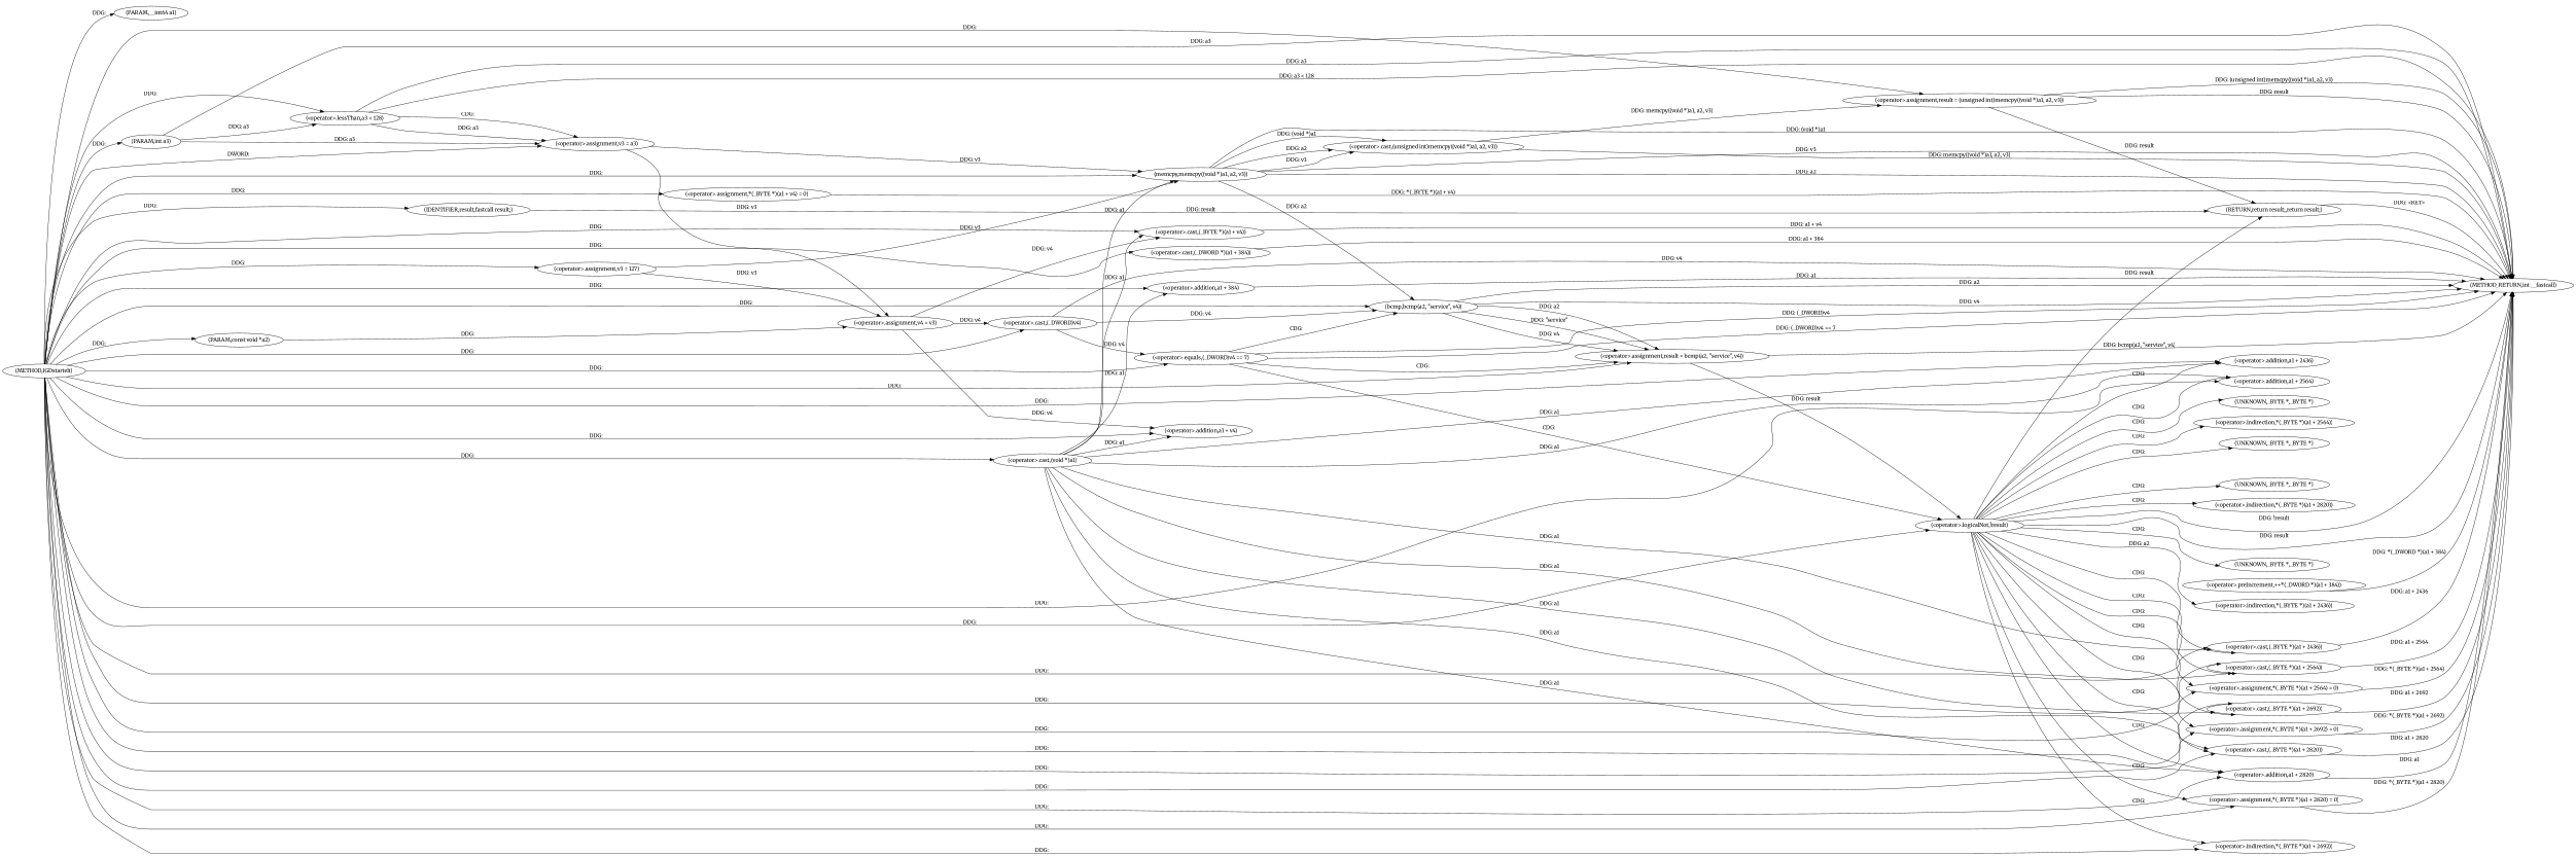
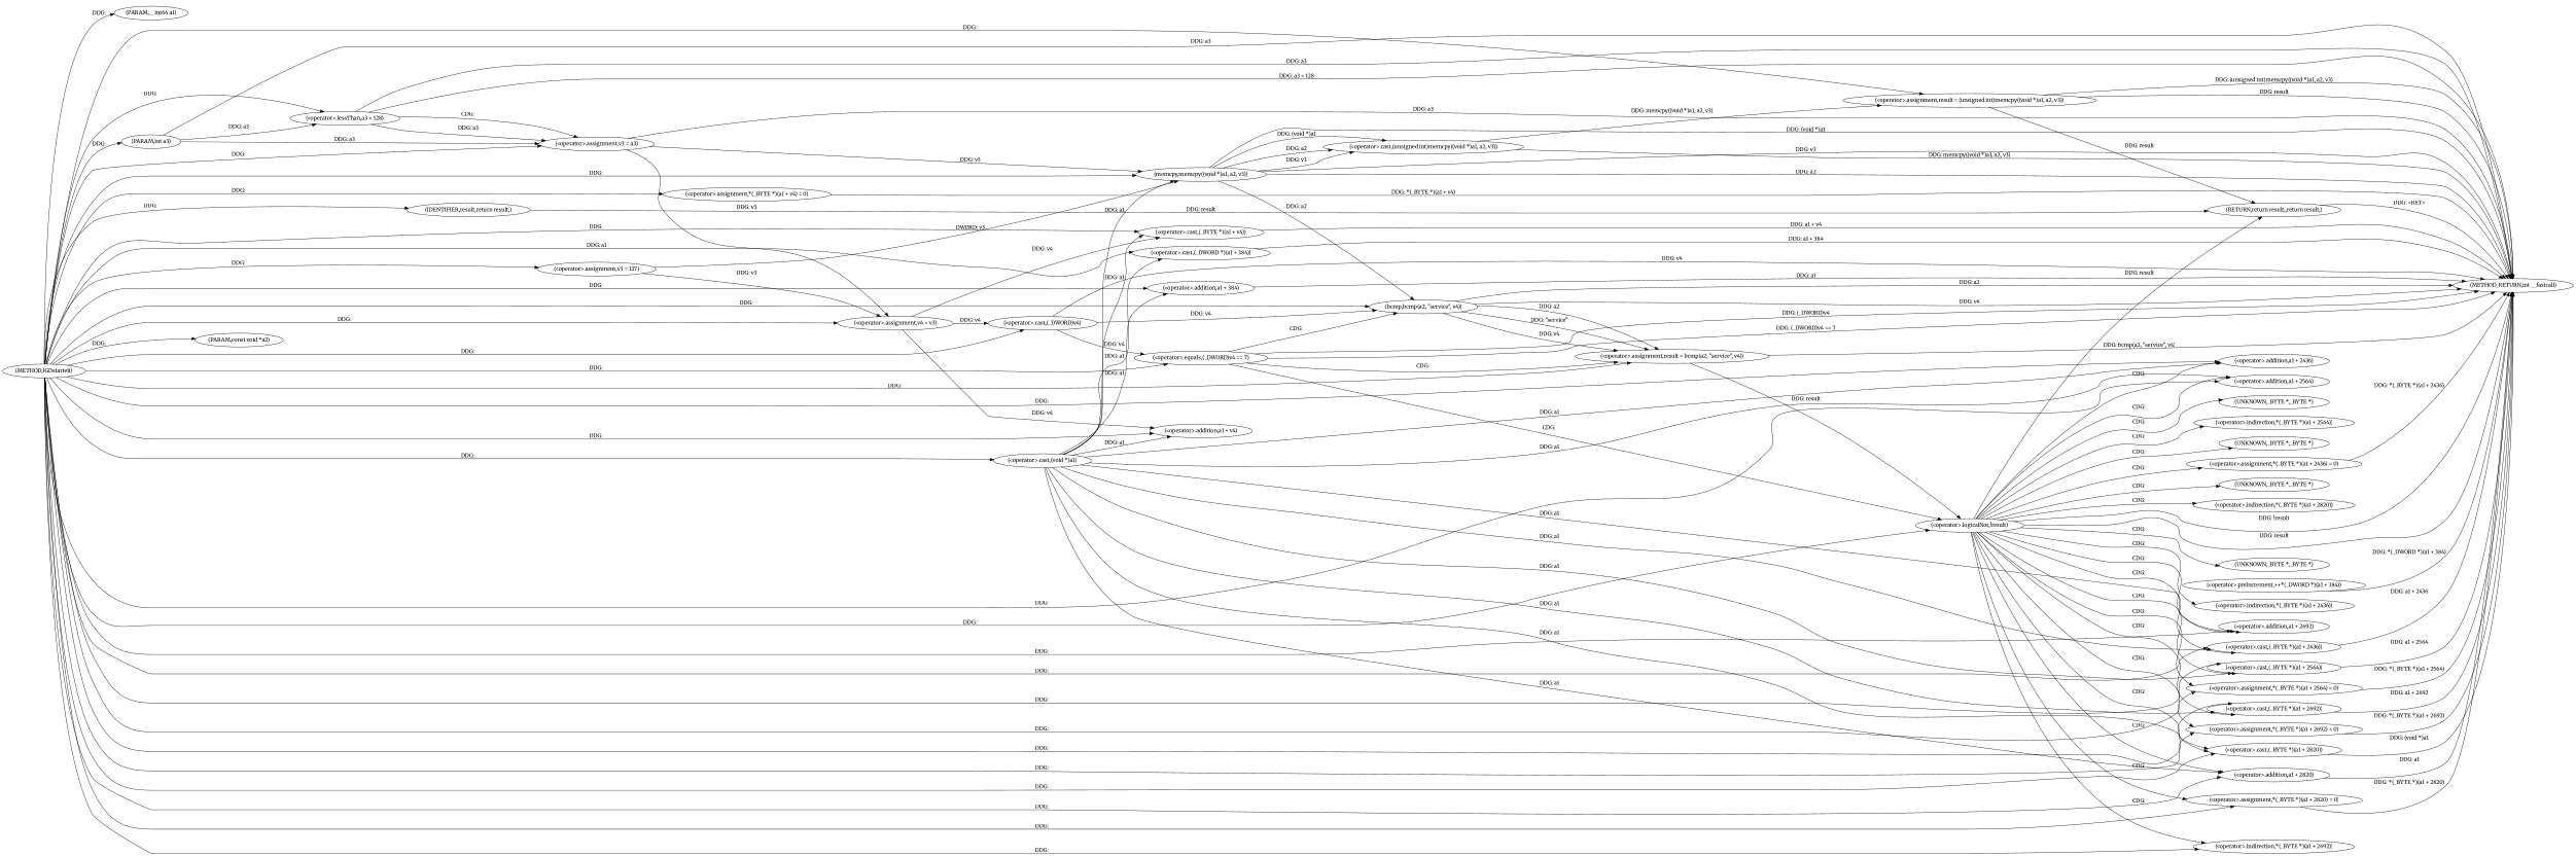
  digraph {
    fontname=Merriweather
    rankdir=LR
    node [fontname=Merriweather]
    edge [fontname=Merriweather]
    n1 [label="(METHOD,IGDstartelt)"]
    n2 [label="(PARAM,__int64 a1)"]
    n3 [label="(PARAM,const void *a2)"]
    n4 [label="(PARAM,int a3)"]
    n5 [label="(<operator>.assignment,v3 = 127)"]
    n6 [label="(<operator>.lessThan,a3 < 128)"]
    n7 [label="(<operator>.assignment,v3 = a3)"]
    n8 [label="(<operator>.assignment,v4 = v3)"]
    n9 [label="(<operator>.assignment,result = (unsigned int)memcpy((void *)a1, a2, v3))"]
    n10 [label="(memcpy,memcpy((void *)a1, a2, v3))"]
    n11 [label="(<operator>.cast,(void *)a1)"]
    n12 [label="(<operator>.assignment,*(_BYTE *)(a1 + v4) = 0)"]
    n13 [label="(<operator>.cast,(_BYTE *)(a1 + v4))"]
    n14 [label="(<operator>.addition,a1 + v4)"]
    n15 [label="(<operator>.cast,(_DWORD *)(a1 + 384))"]
    n16 [label="(<operator>.addition,a1 + 384)"]
    n17 [label="(<operator>.equals,(_DWORD)v4 == 7)"]
    n18 [label="(<operator>.cast,(_DWORD)v4)"]
    n19 [label="(<operator>.assignment,result = bcmp(a2, \"service\", v4))"]
    n20 [label="(bcmp,bcmp(a2, \"service\", v4))"]
    n21 [label="(<operator>.logicalNot,!result)"]
    n22 [label="(<operator>.cast,(_BYTE *)(a1 + 2436))"]
    n23 [label="(<operator>.addition,a1 + 2436)"]
    n24 [label="(<operator>.assignment,*(_BYTE *)(a1 + 2564) = 0)"]
    n25 [label="(<operator>.cast,(_BYTE *)(a1 + 2564))"]
    n26 [label="(<operator>.addition,a1 + 2564)"]
    n27 [label="(<operator>.assignment,*(_BYTE *)(a1 + 2692) = 0)"]
    n28 [label="(<operator>.cast,(_BYTE *)(a1 + 2692))"]
+   n29 [label="(<operator>.addition,a1 + 2692)"]
    n30 [label="(<operator>.assignment,*(_BYTE *)(a1 + 2820) = 0)"]
    n31 [label="(<operator>.cast,(_BYTE *)(a1 + 2820))"]
    n32 [label="(<operator>.addition,a1 + 2820)"]
-   n33 [label="(IDENTIFIER,result,fastcall result;)"]
+   n33 [label="(IDENTIFIER,result,return result;)"]
    n34 [label="(<operator>.indirection,*(_BYTE *)(a1 + 2692))"]
    n35 [label="(METHOD_RETURN,int __fastcall)"]
    n36 [label="(RETURN,return result;,return result;)"]
    n37 [label="(<operator>.cast,(unsigned int)memcpy((void *)a1, a2, v3))"]
+   n38 [label="(<operator>.assignment,*(_BYTE *)(a1 + 2436) = 0)"]
    n39 [label="(<operator>.indirection,*(_BYTE *)(a1 + 2436))"]
    n40 [label="(UNKNOWN,_BYTE *,_BYTE *)"]
    n41 [label="(<operator>.indirection,*(_BYTE *)(a1 + 2564))"]
    n42 [label="(UNKNOWN,_BYTE *,_BYTE *)"]
    n43 [label="(UNKNOWN,_BYTE *,_BYTE *)"]
    n44 [label="(<operator>.indirection,*(_BYTE *)(a1 + 2820))"]
    n45 [label="(UNKNOWN,_BYTE *,_BYTE *)"]
    n46 [label="(<operator>.preIncrement,++*(_DWORD *)(a1 + 384))"]
    n1 -> n2 [label="DDG: "]
    n1 -> n3 [label="DDG: "]
    n1 -> n4 [label="DDG: "]
    n1 -> n5 [label="DDG: "]
    n1 -> n6 [label="DDG: "]
-   n1 -> n7 [label="DWORD: "]
-   n3 -> n8 [label="DDG: "]
+   n1 -> n7 [label="DDG: "]
+   n1 -> n8 [label="DDG: "]
    n1 -> n9 [label="DDG: "]
    n1 -> n10 [label="DDG: "]
    n1 -> n11 [label="DDG: "]
    n1 -> n12 [label="DDG: "]
    n1 -> n13 [label="DDG: "]
    n1 -> n14 [label="DDG: "]
-   n1 -> n15 [label="DDG: "]
+   n1 -> n15 [label="DDG: a1"]
    n1 -> n16 [label="DDG: "]
    n1 -> n17 [label="DDG: "]
    n1 -> n18 [label="DDG: "]
    n1 -> n19 [label="DDG: "]
    n1 -> n20 [label="DDG: "]
    n1 -> n21 [label="DDG: "]
    n1 -> n22 [label="DDG: "]
    n1 -> n23 [label="DDG: "]
    n1 -> n24 [label="DDG: "]
    n1 -> n25 [label="DDG: "]
    n1 -> n26 [label="DDG: "]
    n1 -> n27 [label="DDG: "]
    n1 -> n28 [label="DDG: "]
+   n1 -> n29 [label="DDG: "]
    n1 -> n30 [label="DDG: "]
    n1 -> n31 [label="DDG: "]
    n1 -> n32 [label="DDG: "]
    n1 -> n33 [label="DDG: "]
    n1 -> n34 [label="DDG: "]
    n4 -> n6 [label="DDG: a3"]
    n4 -> n7 [label="DDG: a3"]
    n4 -> n35 [label="DDG: a3"]
    n5 -> n8 [label="DDG: v3"]
-   n5 -> n10 [label="DDG: v3"]
+   n5 -> n10 [label="DWORD: v3"]
    n6 -> n7 [label="DDG: a3"]
    n6 -> n7 [label="CDG: "]
    n6 -> n35 [label="DDG: a3 < 128"]
    n6 -> n35 [label="DDG: a3"]
    n7 -> n8 [label="DDG: v3"]
    n7 -> n10 [label="DDG: v3"]
+   n7 -> n35 [label="DDG: a3"]
    n8 -> n13 [label="DDG: v4"]
    n8 -> n14 [label="DDG: v4"]
    n8 -> n18 [label="DDG: v4"]
    n9 -> n35 [label="DDG: (unsigned int)memcpy((void *)a1, a2, v3)"]
    n9 -> n35 [label="DDG: result"]
    n9 -> n36 [label="DDG: result"]
    n10 -> n20 [label="DDG: a2"]
    n10 -> n35 [label="DDG: (void *)a1"]
    n10 -> n35 [label="DDG: v3"]
    n10 -> n35 [label="DDG: a2"]
    n10 -> n37 [label="DDG: (void *)a1"]
    n10 -> n37 [label="DDG: a2"]
    n10 -> n37 [label="DDG: v3"]
    n11 -> n10 [label="DDG: a1"]
    n11 -> n13 [label="DDG: a1"]
    n11 -> n14 [label="DDG: a1"]
+   n11 -> n15 [label="DDG: a1"]
    n11 -> n16 [label="DDG: a1"]
    n11 -> n22 [label="DDG: a1"]
    n11 -> n23 [label="DDG: a1"]
    n11 -> n25 [label="DDG: a1"]
    n11 -> n26 [label="DDG: a1"]
    n11 -> n28 [label="DDG: a1"]
+   n11 -> n29 [label="DDG: a1"]
    n11 -> n31 [label="DDG: a1"]
    n11 -> n32 [label="DDG: a1"]
    n12 -> n35 [label="DDG: *(_BYTE *)(a1 + v4)"]
    n13 -> n35 [label="DDG: a1 + v4"]
    n15 -> n35 [label="DDG: a1 + 384"]
    n16 -> n35 [label="DDG: a1"]
    n17 -> n19 [label="CDG: "]
    n17 -> n20 [label="CDG: "]
    n17 -> n21 [label="CDG: "]
    n17 -> n35 [label="DDG: (_DWORD)v4"]
    n17 -> n35 [label="DDG: (_DWORD)v4 == 7"]
    n18 -> n17 [label="DDG: v4"]
    n18 -> n20 [label="DDG: v4"]
    n18 -> n35 [label="DDG: v4"]
    n19 -> n21 [label="DDG: result"]
    n19 -> n35 [label="DDG: bcmp(a2, \"service\", v4)"]
    n20 -> n19 [label="DDG: a2"]
    n20 -> n19 [label="DDG: \"service\""]
    n20 -> n19 [label="DDG: v4"]
    n20 -> n35 [label="DDG: a2"]
    n20 -> n35 [label="DDG: v4"]
    n21 -> n22 [label="CDG: "]
    n21 -> n23 [label="CDG: "]
    n21 -> n24 [label="CDG: "]
    n21 -> n25 [label="CDG: "]
    n21 -> n26 [label="CDG: "]
    n21 -> n27 [label="CDG: "]
    n21 -> n28 [label="CDG: "]
+   n21 -> n29 [label="CDG: "]
    n21 -> n30 [label="CDG: "]
    n21 -> n31 [label="CDG: "]
    n21 -> n32 [label="CDG: "]
    n21 -> n34 [label="CDG: "]
    n21 -> n35 [label="DDG: !result"]
    n21 -> n35 [label="DDG: result"]
    n21 -> n36 [label="DDG: result"]
-   n21 -> n39 [label="DDG: a2"]
+   n21 -> n38 [label="CDG: "]
+   n21 -> n39 [label="CDG: "]
    n21 -> n40 [label="CDG: "]
    n21 -> n41 [label="CDG: "]
    n21 -> n42 [label="CDG: "]
    n21 -> n43 [label="CDG: "]
    n21 -> n44 [label="CDG: "]
    n21 -> n45 [label="CDG: "]
    n22 -> n35 [label="DDG: a1 + 2436"]
    n24 -> n35 [label="DDG: *(_BYTE *)(a1 + 2564)"]
    n25 -> n35 [label="DDG: a1 + 2564"]
    n27 -> n35 [label="DDG: *(_BYTE *)(a1 + 2692)"]
    n28 -> n35 [label="DDG: a1 + 2692"]
    n30 -> n35 [label="DDG: *(_BYTE *)(a1 + 2820)"]
-   n31 -> n35 [label="DDG: a1 + 2820"]
+   n31 -> n35 [label="DDG: (void *)a1"]
    n32 -> n35 [label="DDG: a1"]
    n33 -> n36 [label="DDG: result"]
    n36 -> n35 [label="DDG: <RET>"]
    n37 -> n9 [label="DDG: memcpy((void *)a1, a2, v3)"]
    n37 -> n35 [label="DDG: memcpy((void *)a1, a2, v3)"]
+   n38 -> n35 [label="DDG: *(_BYTE *)(a1 + 2436)"]
    n46 -> n35 [label="DDG: *(_DWORD *)(a1 + 384)"]
  }
